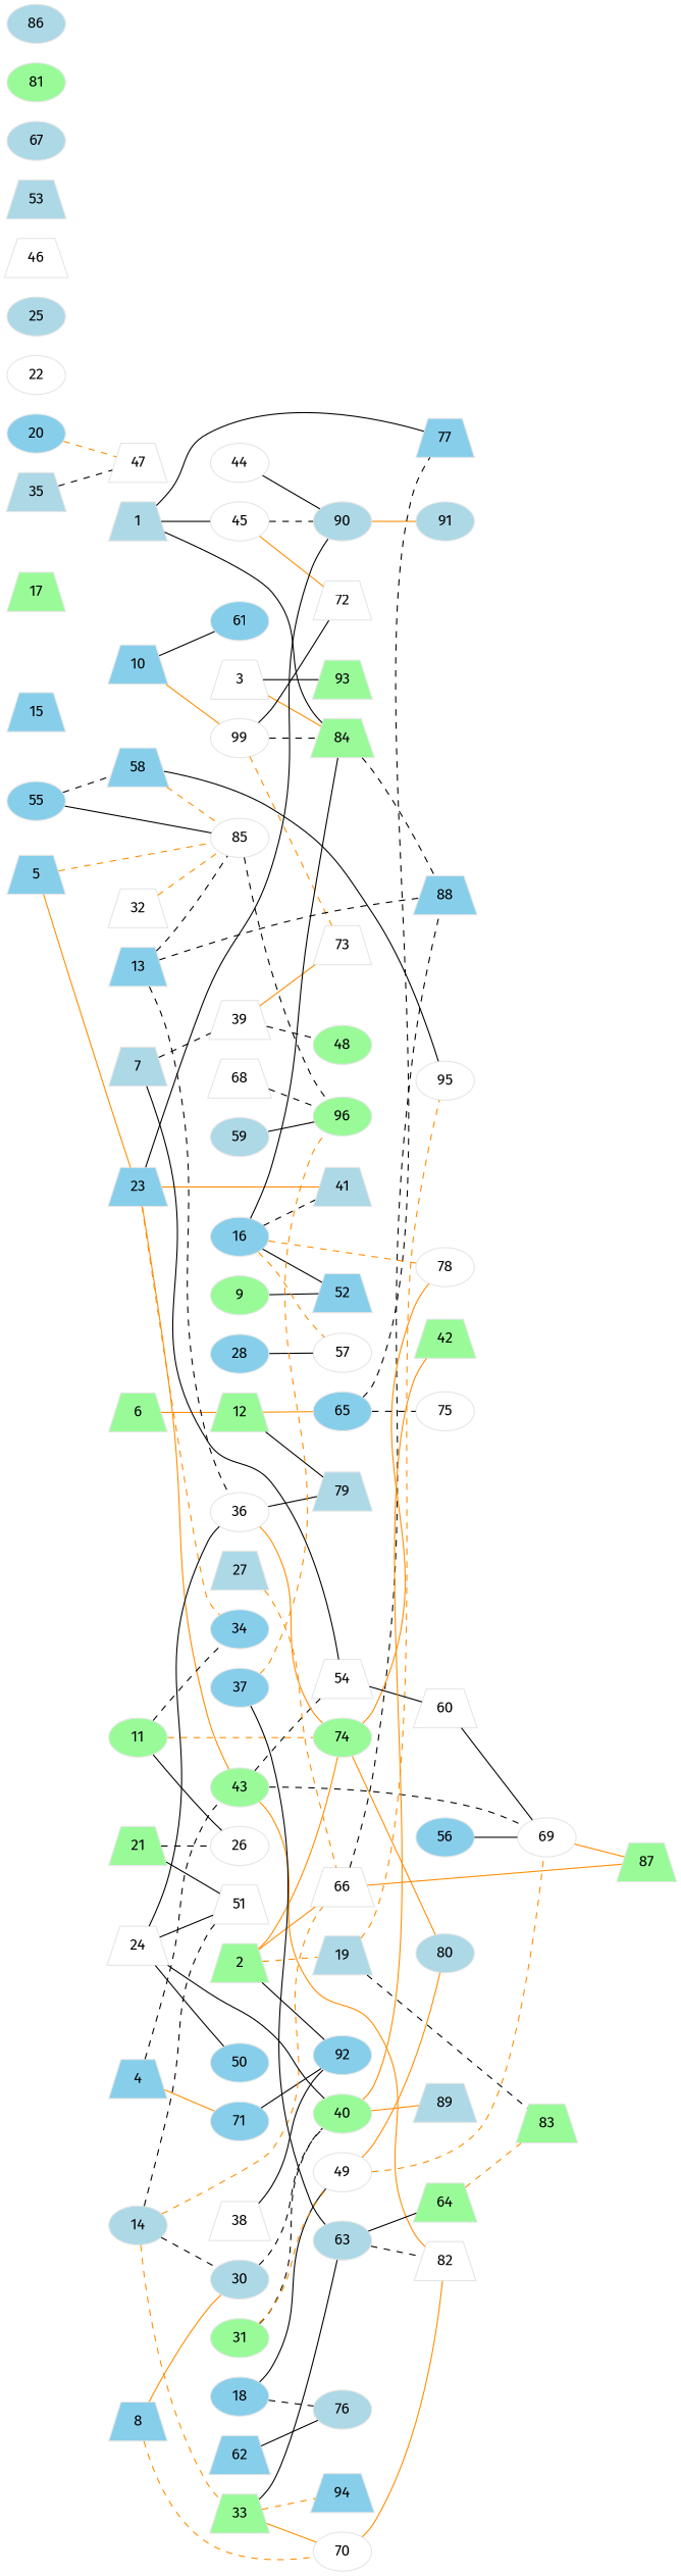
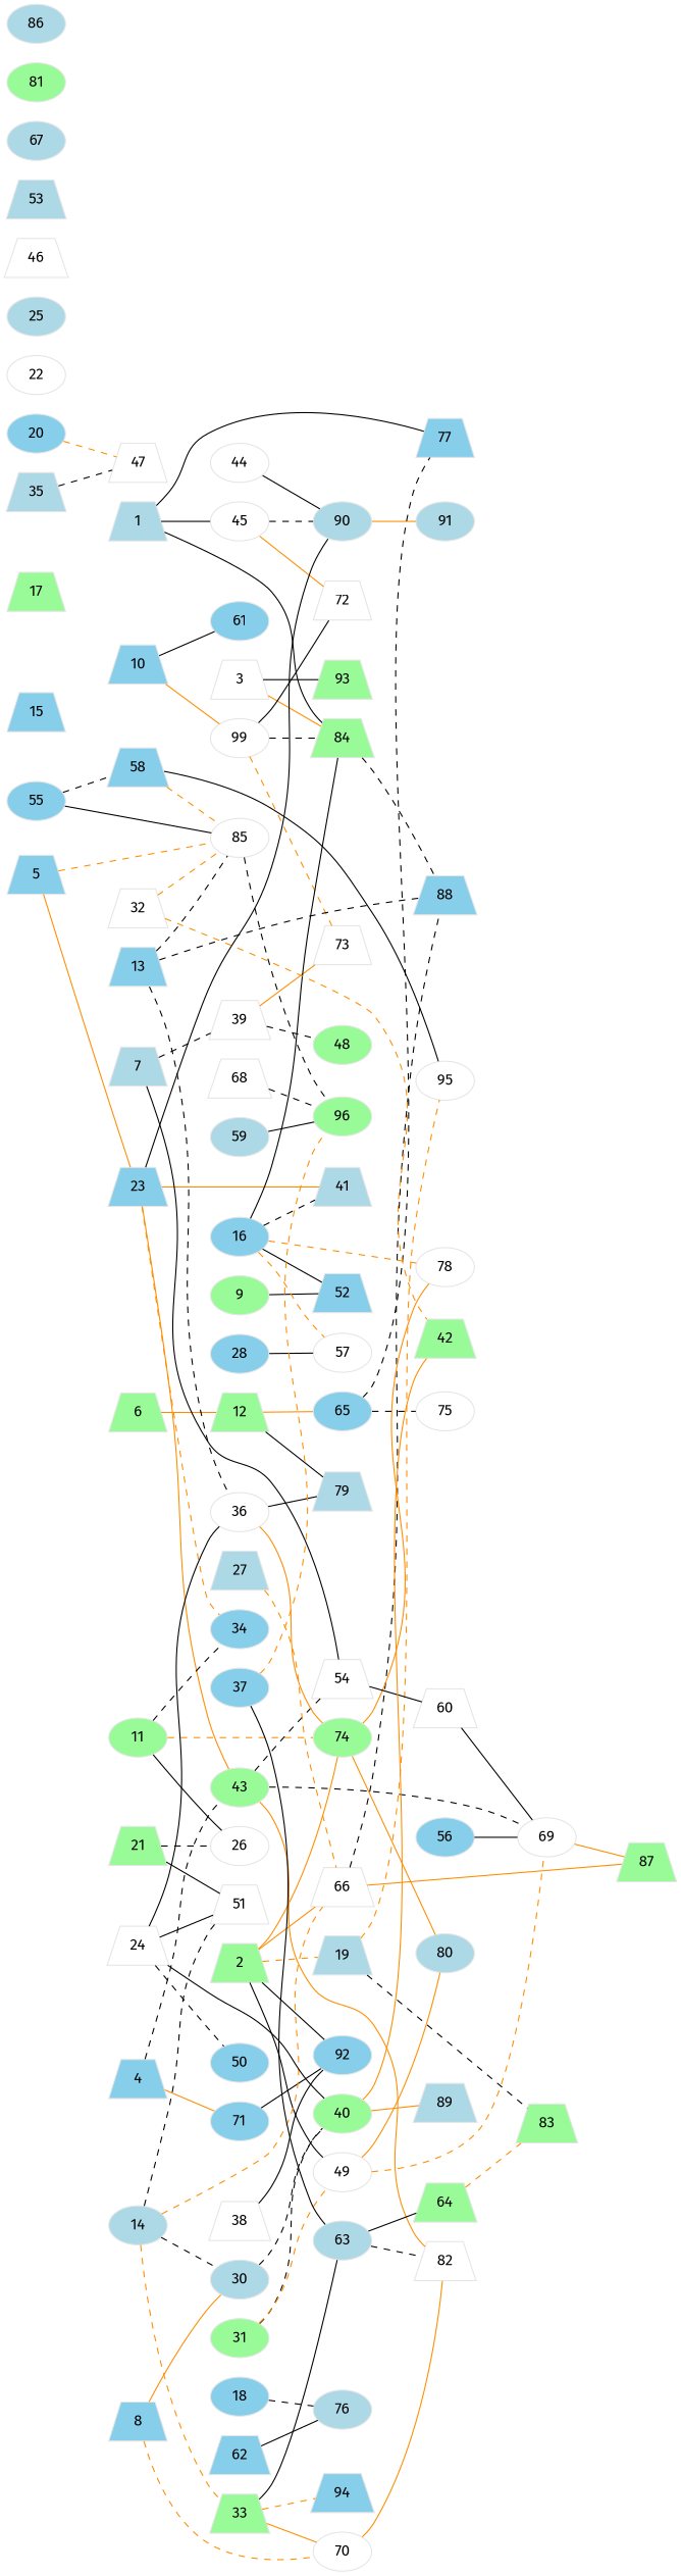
  graph {
    fontname="Fira Sans"
    rankdir=LR
    node [color=gray90 fillcolor=white fontname="Fira Sans" shape=trapezium style=filled]
    edge [color=black fontname="Fira Sans" style=solid]
    1 [fillcolor=lightblue]
    45 [shape=ellipse]
    77 [fillcolor=skyblue]
    84 [fillcolor=palegreen]
    90 [fillcolor=lightblue shape=ellipse]
    72
    88 [fillcolor=skyblue]
    2 [fillcolor=palegreen]
    19 [fillcolor=lightblue]
    66
    74 [fillcolor=palegreen shape=ellipse]
    92 [fillcolor=skyblue shape=ellipse]
    83 [fillcolor=palegreen]
    95 [shape=ellipse]
    87 [fillcolor=palegreen]
    78 [shape=ellipse]
    80 [fillcolor=lightblue shape=ellipse]
    3
    93 [fillcolor=palegreen]
    4 [fillcolor=skyblue]
    43 [fillcolor=palegreen shape=ellipse]
    71 [fillcolor=skyblue shape=ellipse]
    54
    69 [shape=ellipse]
    82
    5 [fillcolor=skyblue]
    23 [fillcolor=skyblue]
    85 [shape=ellipse]
    34 [fillcolor=skyblue shape=ellipse]
    41 [fillcolor=lightblue]
    96 [fillcolor=palegreen shape=ellipse]
    6 [fillcolor=palegreen]
    12 [fillcolor=palegreen]
    65 [fillcolor=skyblue shape=ellipse]
    79 [fillcolor=lightblue]
    7 [fillcolor=lightblue]
    39
    73
    48 [fillcolor=palegreen shape=ellipse]
    60
    8 [fillcolor=skyblue]
    30 [fillcolor=lightblue shape=ellipse]
    70 [shape=ellipse]
    40 [fillcolor=palegreen shape=ellipse]
    9 [fillcolor=palegreen shape=ellipse]
    52 [fillcolor=skyblue]
    10 [fillcolor=skyblue]
    n48 [label=99 shape=ellipse]
    61 [fillcolor=skyblue shape=ellipse]
    11 [fillcolor=palegreen shape=ellipse]
    26 [shape=ellipse]
    75 [shape=ellipse]
    13 [fillcolor=skyblue]
    36 [shape=ellipse]
    14 [fillcolor=lightblue shape=ellipse]
    33 [fillcolor=palegreen]
    51
    63 [fillcolor=lightblue shape=ellipse]
    94 [fillcolor=skyblue]
    15 [fillcolor=skyblue]
    16 [fillcolor=skyblue shape=ellipse]
    57 [shape=ellipse]
    17 [fillcolor=palegreen]
    18 [fillcolor=skyblue shape=ellipse]
    49 [shape=ellipse]
    76 [fillcolor=lightblue shape=ellipse]
    20 [fillcolor=skyblue shape=ellipse]
    47
    21 [fillcolor=palegreen]
    22 [shape=ellipse]
    91 [fillcolor=lightblue shape=ellipse]
    24
    50 [fillcolor=skyblue shape=ellipse]
    42 [fillcolor=palegreen]
    89 [fillcolor=lightblue]
    25 [fillcolor=lightblue shape=ellipse]
    27 [fillcolor=lightblue]
    28 [fillcolor=skyblue shape=ellipse]
    31 [fillcolor=palegreen shape=ellipse]
    32
    64 [fillcolor=palegreen]
    35 [fillcolor=lightblue]
    37 [fillcolor=skyblue shape=ellipse]
    38
    44 [shape=ellipse]
    46
    53 [fillcolor=lightblue]
    55 [fillcolor=skyblue shape=ellipse]
    58 [fillcolor=skyblue]
    56 [fillcolor=skyblue shape=ellipse]
    59 [fillcolor=lightblue shape=ellipse]
    62 [fillcolor=skyblue]
    67 [fillcolor=lightblue shape=ellipse]
    68
    81 [fillcolor=palegreen shape=ellipse]
    86 [fillcolor=lightblue shape=ellipse]
    1 -- 45
    1 -- 77
    1 -- 84
    45 -- 90 [style=dashed]
    45 -- 72 [color=darkorange]
    84 -- 88 [style=dashed]
    90 -- 91 [color=darkorange]
    2 -- 19 [color=darkorange style=dashed]
    2 -- 66 [color=darkorange]
    2 -- 74 [color=darkorange]
    2 -- 92
    19 -- 83 [style=dashed]
    19 -- 95 [color=darkorange style=dashed]
    66 -- 88 [style=dashed]
    66 -- 87 [color=darkorange]
    74 -- 78 [color=darkorange]
    74 -- 80 [color=darkorange]
    3 -- 84 [color=darkorange]
    3 -- 93
    4 -- 43 [style=dashed]
    4 -- 71 [color=darkorange]
    43 -- 54 [style=dashed]
    43 -- 69 [style=dashed]
    43 -- 82 [color=darkorange]
    71 -- 92
    54 -- 60
    69 -- 87 [color=darkorange]
    5 -- 23 [color=darkorange]
    5 -- 85 [color=darkorange style=dashed]
    23 -- 90
    23 -- 43 [color=darkorange]
    23 -- 34 [color=darkorange style=dashed]
    23 -- 41 [color=darkorange]
    85 -- 96 [style=dashed]
    6 -- 12 [color=darkorange]
    12 -- 65 [color=darkorange]
    12 -- 79
    65 -- 77 [style=dashed]
    65 -- 75 [style=dashed]
    7 -- 54
    7 -- 39 [style=dashed]
    39 -- 73 [color=darkorange]
    39 -- 48 [style=dashed]
    60 -- 69
    8 -- 30 [color=darkorange]
    8 -- 70 [color=darkorange style=dashed]
    30 -- 40 [style=dashed]
    70 -- 82 [color=darkorange]
    40 -- 42 [color=darkorange]
    40 -- 89 [color=darkorange]
    9 -- 52
    10 -- n48 [color=darkorange]
    10 -- 61
    n48 -- 84 [style=dashed]
    n48 -- 72
    n48 -- 73 [color=darkorange style=dashed]
    11 -- 74 [color=darkorange style=dashed]
    11 -- 34 [style=dashed]
    11 -- 26
    13 -- 88 [style=dashed]
    13 -- 85 [style=dashed]
    13 -- 36 [style=dashed]
    36 -- 74 [color=darkorange]
    36 -- 79
    14 -- 66 [color=darkorange style=dashed]
    14 -- 30 [style=dashed]
    14 -- 33 [color=darkorange style=dashed]
    14 -- 51 [style=dashed]
    33 -- 70 [color=darkorange]
    33 -- 63
    33 -- 94 [color=darkorange style=dashed]
    63 -- 82 [style=dashed]
    63 -- 64
    16 -- 84
    16 -- 78 [color=darkorange style=dashed]
    16 -- 41 [style=dashed]
    16 -- 52
    16 -- 57 [color=darkorange style=dashed]
-   18 -- 49
+   2 -- 49
    18 -- 76 [style=dashed]
    49 -- 80 [color=darkorange]
    49 -- 69 [color=darkorange style=dashed]
    20 -- 47 [color=darkorange style=dashed]
    21 -- 26 [style=dashed]
    21 -- 51
    24 -- 40
    24 -- 36
    24 -- 51
-   24 -- 50
+   24 -- 50 [style=dashed]
    27 -- 66 [color=darkorange style=dashed]
    28 -- 57
    31 -- 40 [style=dashed]
    31 -- 49 [color=darkorange style=dashed]
    32 -- 85 [color=darkorange style=dashed]
+   32 -- 42 [color=darkorange style=dashed]
    64 -- 83 [color=darkorange style=dashed]
    35 -- 47 [style=dashed]
    37 -- 96 [color=darkorange style=dashed]
    37 -- 63
    38 -- 92
    44 -- 90
    55 -- 85
    55 -- 58 [style=dashed]
    58 -- 95
    58 -- 85 [color=darkorange style=dashed]
    56 -- 69
    59 -- 96
    62 -- 76
    68 -- 96 [style=dashed]
  }
